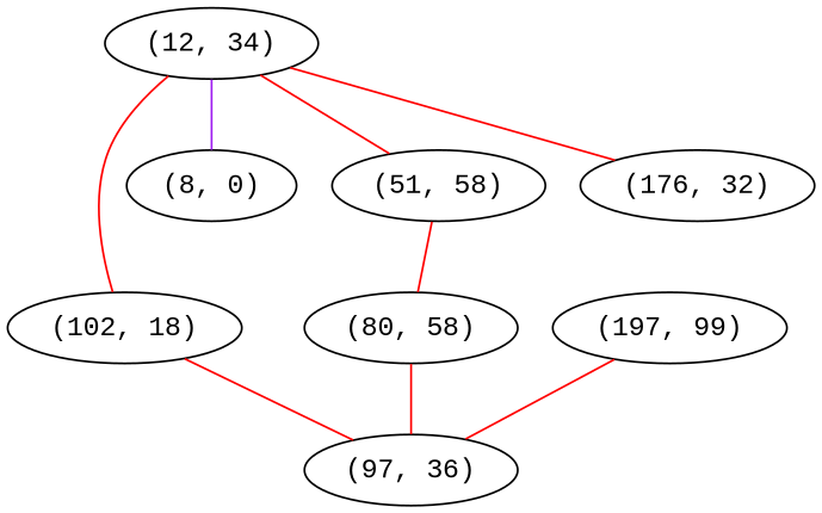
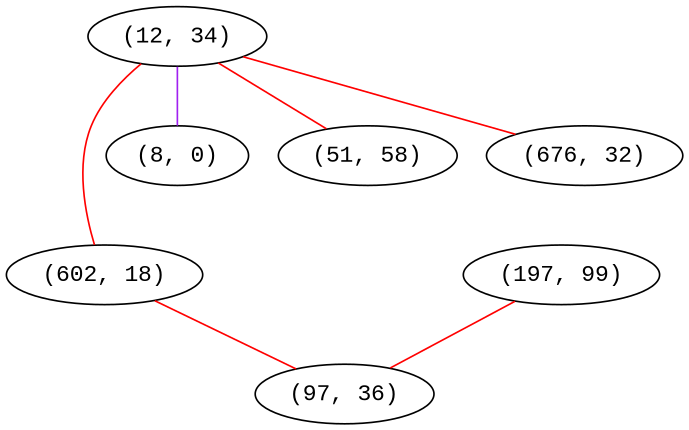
  graph {
    fontname="Liberation Mono"
    node [fontname="Liberation Mono"]
    edge [color=red fontname="Liberation Mono" weight=1]
    "(12, 34)"
-   "(102, 18)"
+   "(102, 18)" [label="(602, 18)"]
    n3 [label="(8, 0)"]
    n4 [label="(51, 58)"]
-   "(176, 32)"
+   "(176, 32)" [label="(676, 32)"]
    n6 [label="(97, 36)"]
-   "(80, 58)"
    "(197, 99)"
    "(12, 34)" -- "(102, 18)"
    "(12, 34)" -- n3 [color=purple weight=4]
    "(12, 34)" -- n4
    "(12, 34)" -- "(176, 32)"
    "(102, 18)" -- n6
-   n4 -- "(80, 58)"
-   "(80, 58)" -- n6
    "(197, 99)" -- n6
  }
